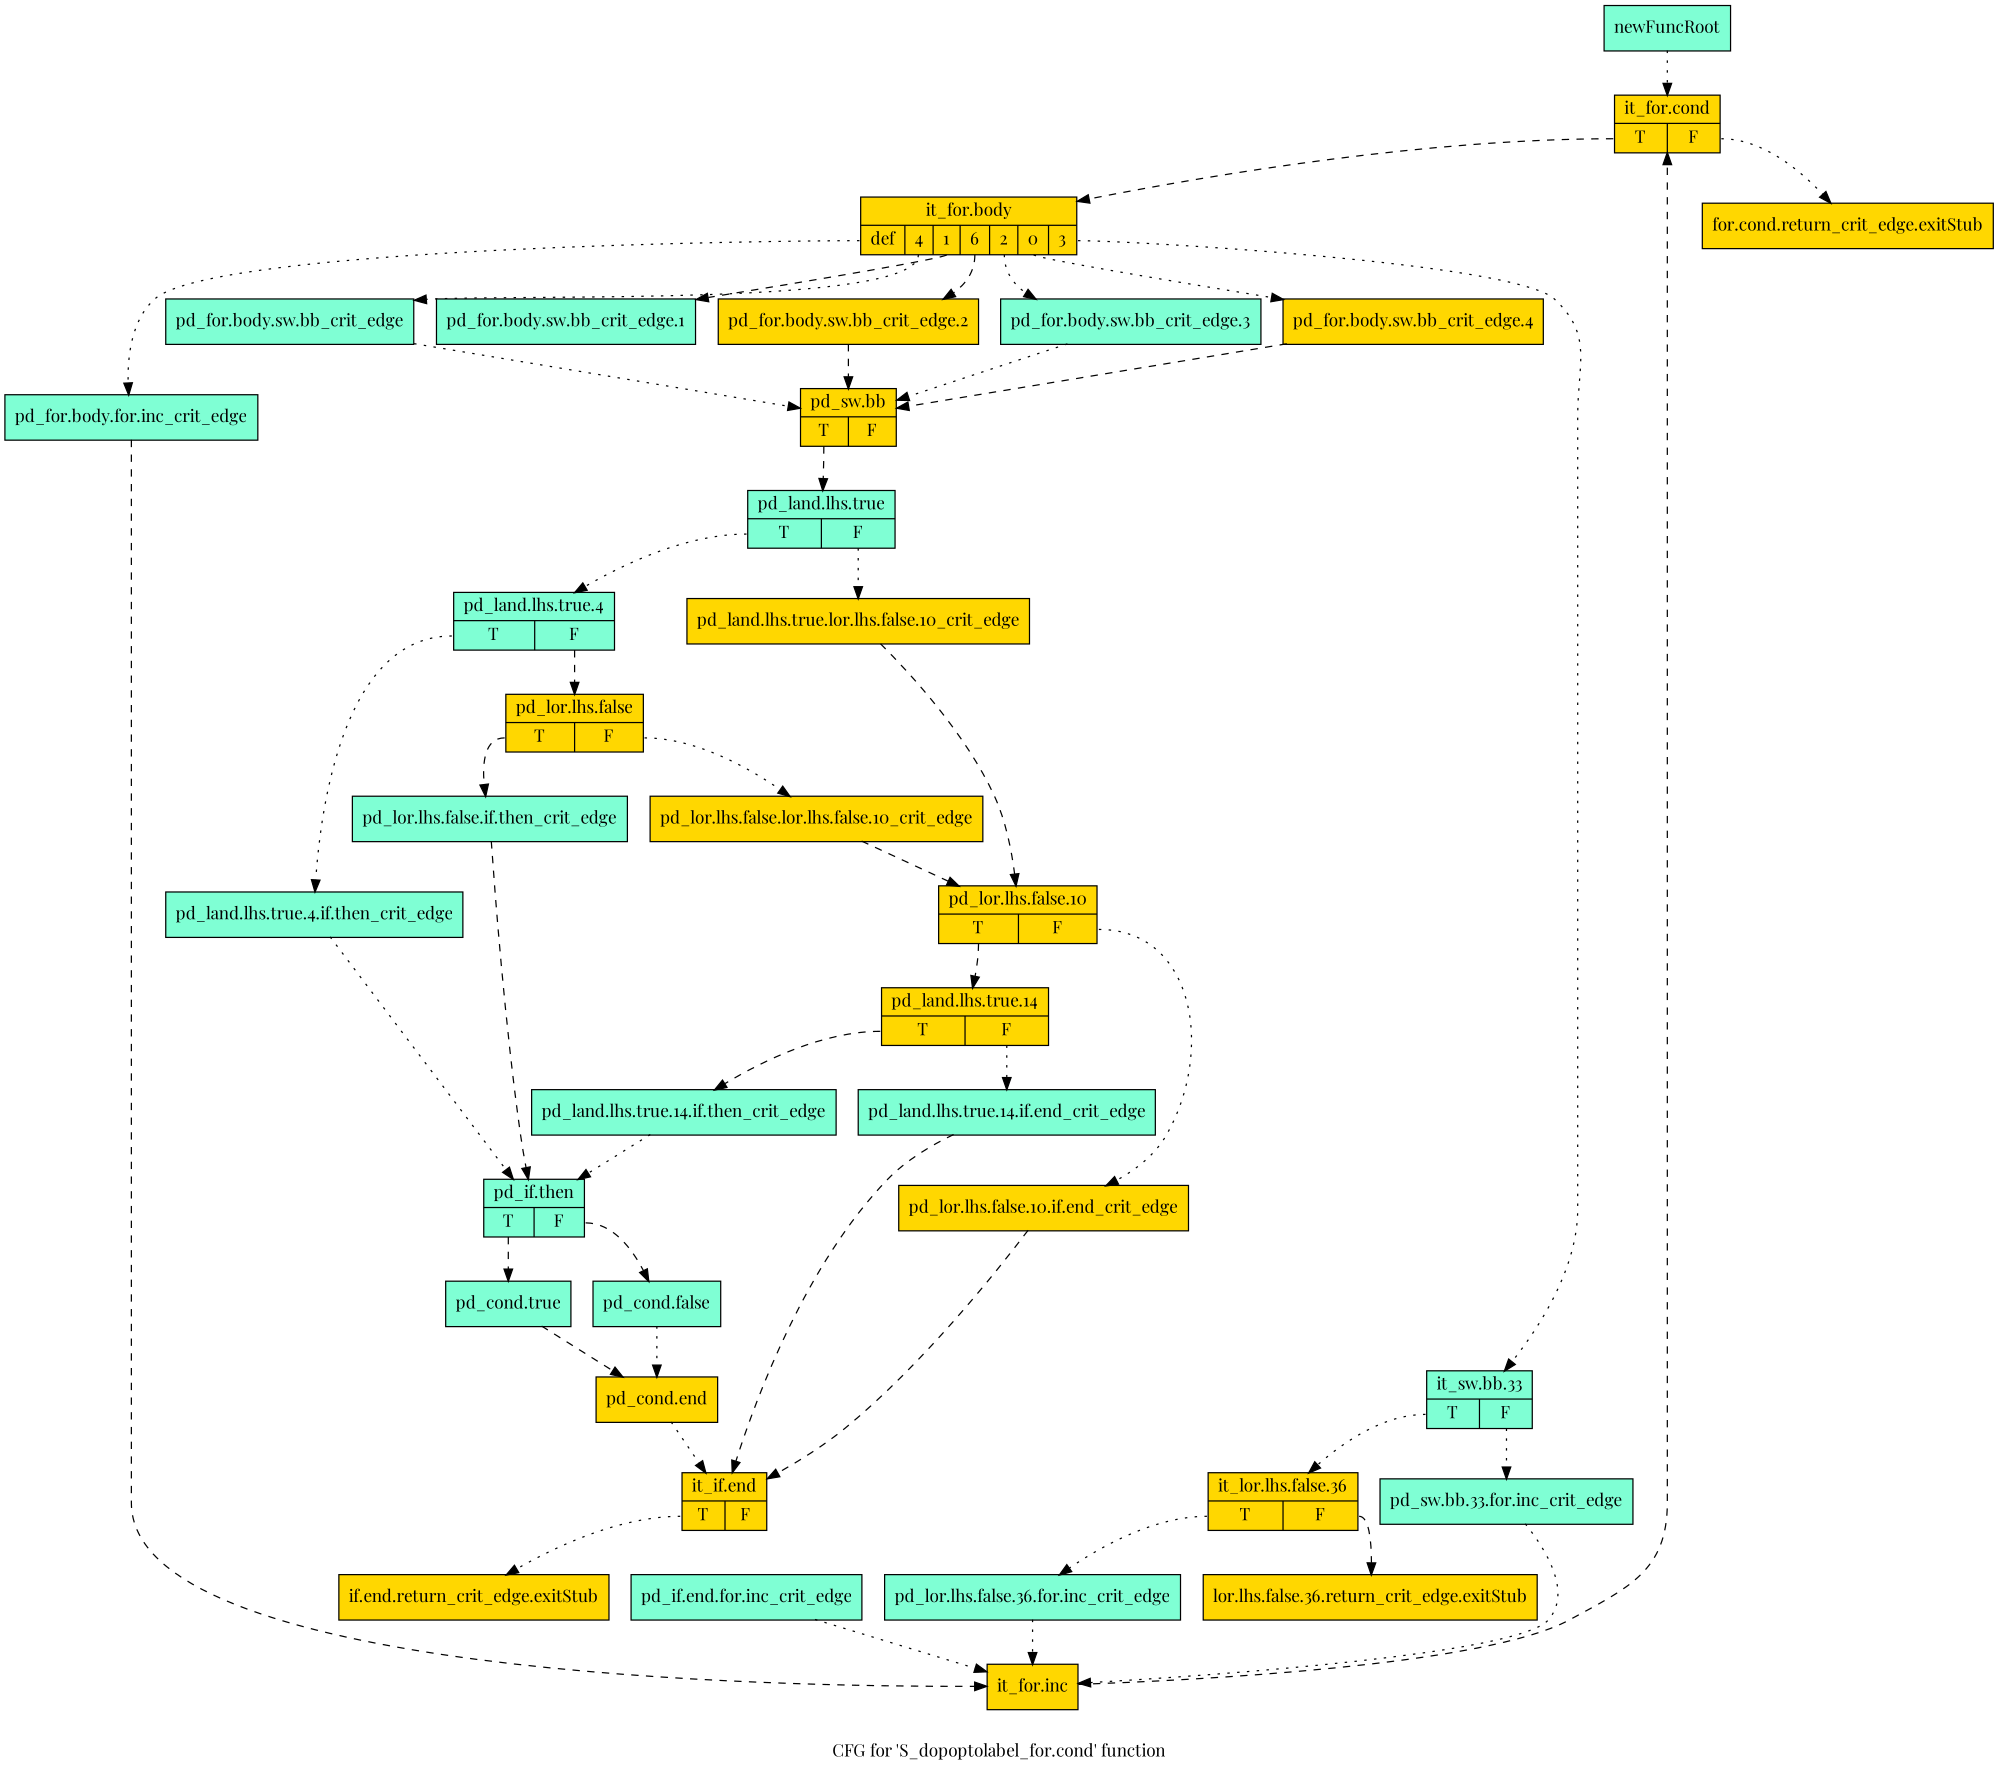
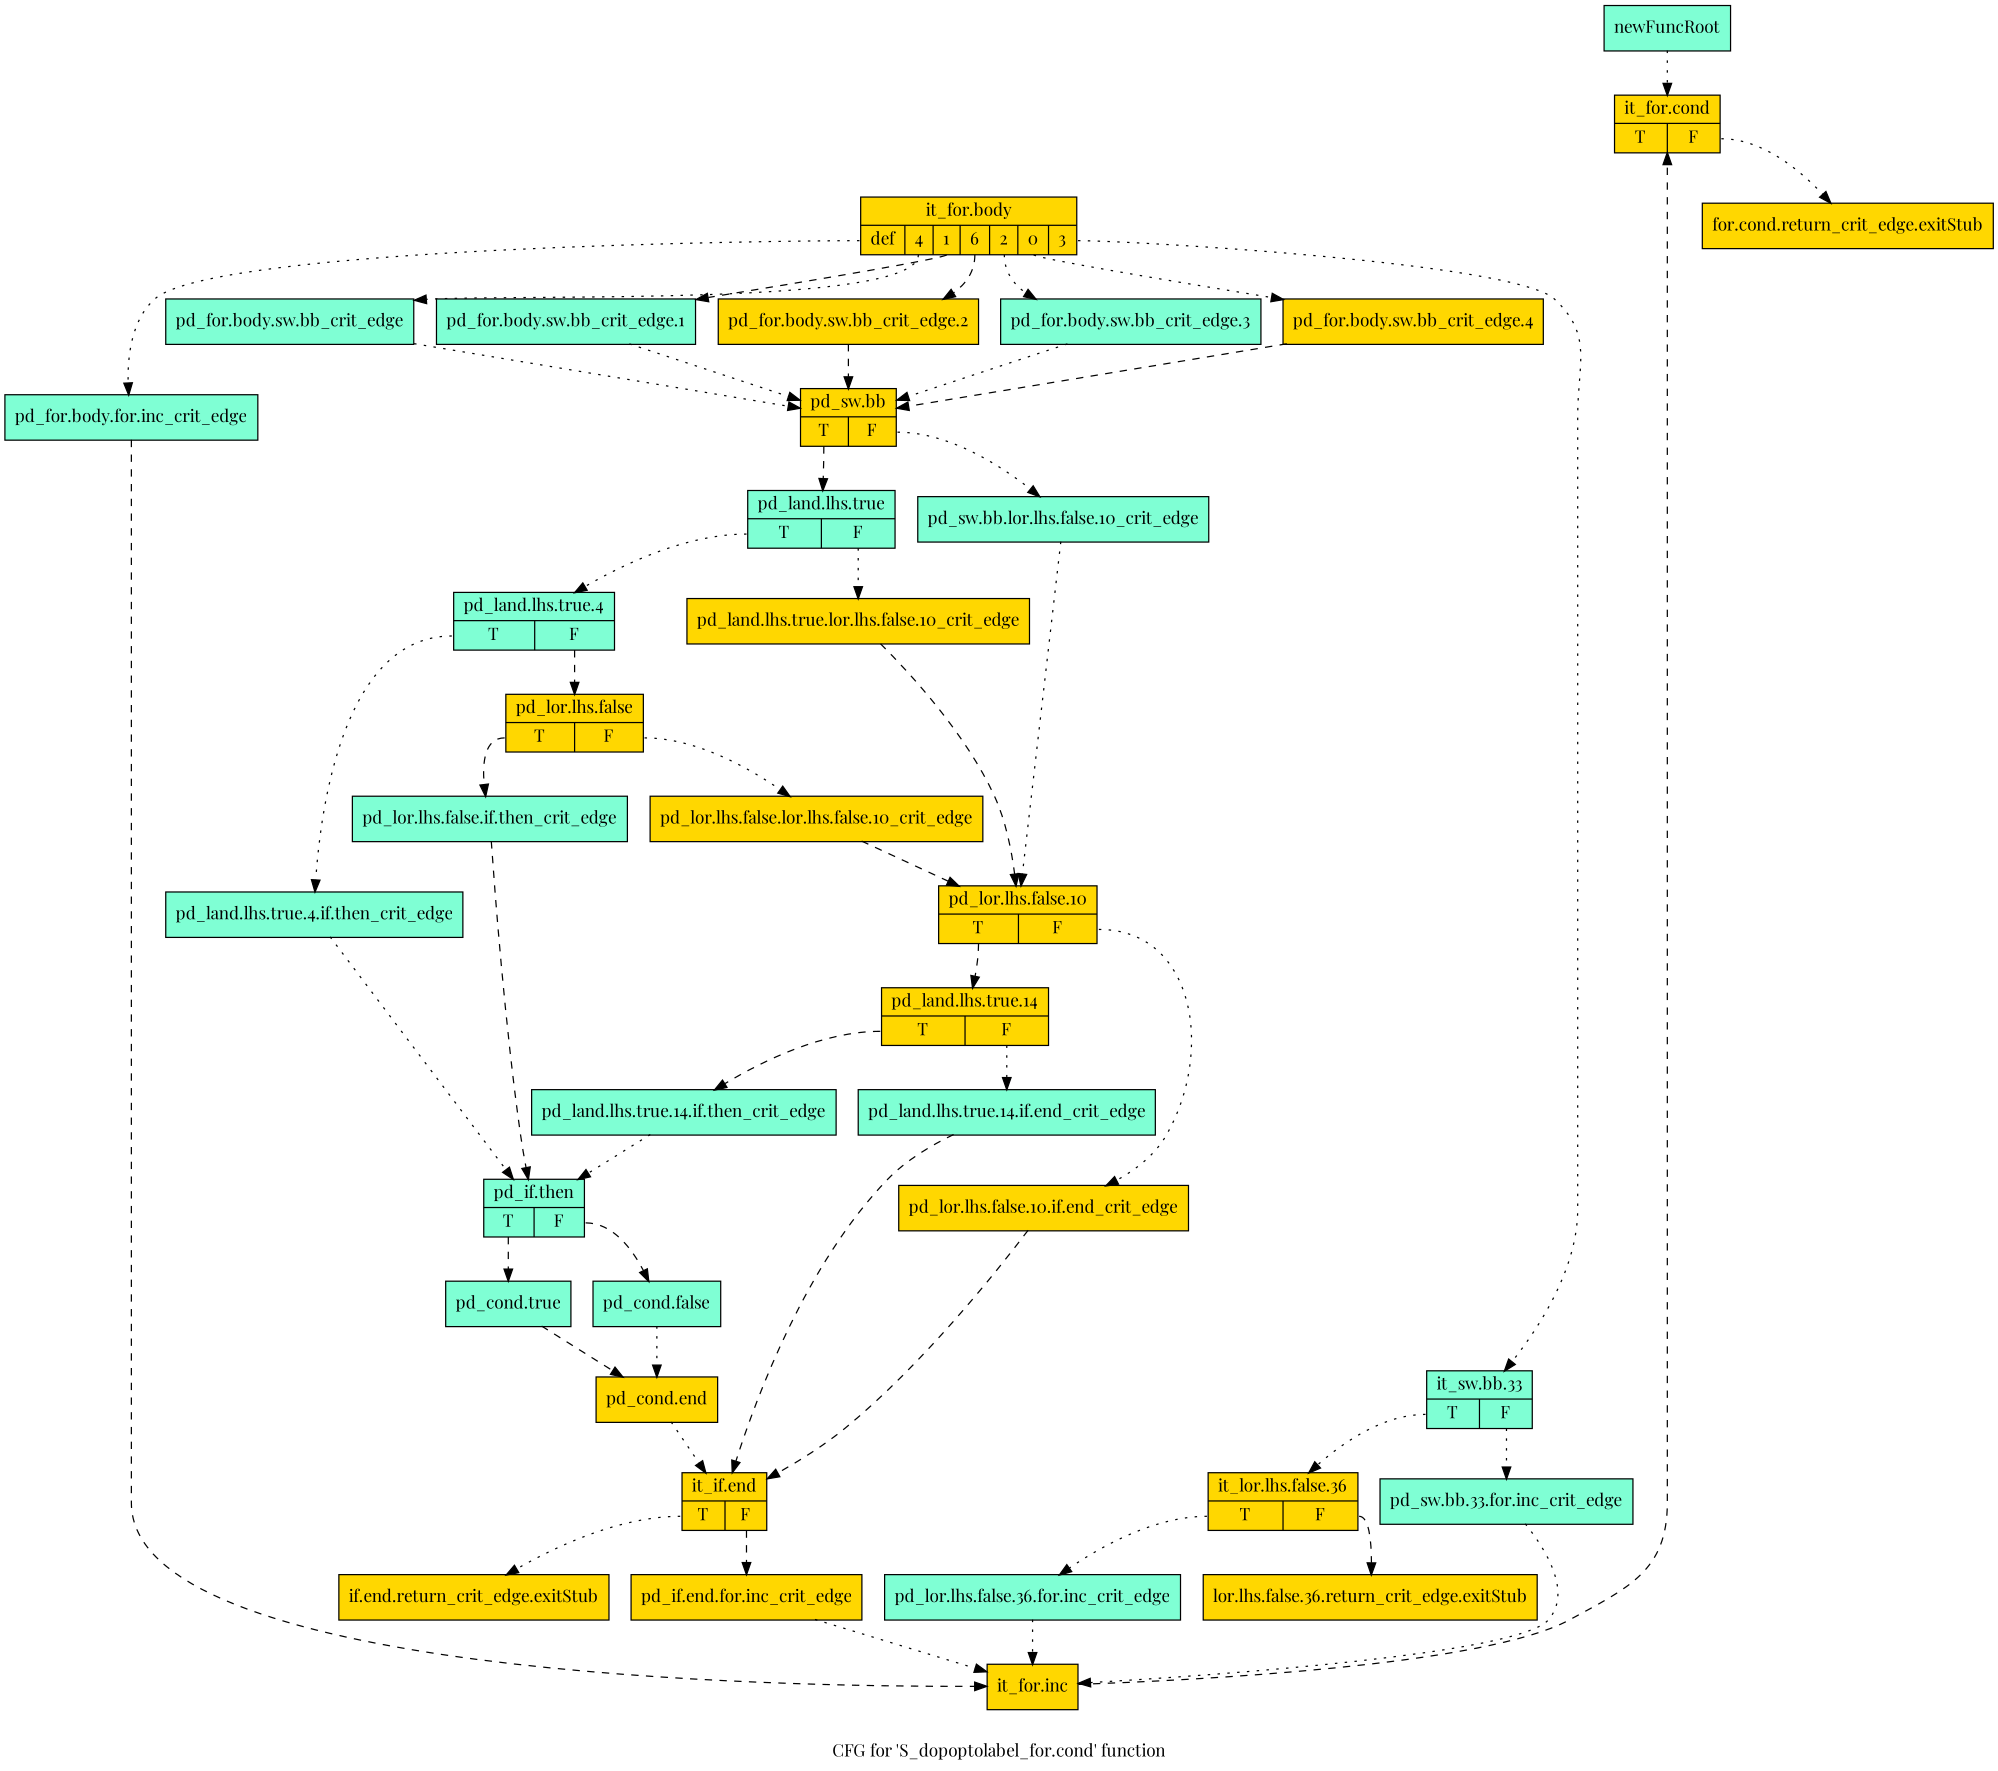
  digraph {
    fontname="Playfair Display"
    label="CFG for 'S_dopoptolabel_for.cond' function"
    node [fillcolor=gold fontname="Playfair Display" shape=record style=filled]
    edge [fontname="Playfair Display" style=dotted]
    n1 [fillcolor=aquamarine label="{newFuncRoot}"]
    n2 [label="{it_for.cond|{<s0>T|<s1>F}}"]
    n3 [label="{for.cond.return_crit_edge.exitStub}"]
    n4 [label="{it_for.body|{<s0>def|<s1>4|<s2>1|<s3>6|<s4>2|<s5>0|<s6>3}}"]
    n5 [fillcolor=aquamarine label="{pd_for.body.for.inc_crit_edge}"]
    n6 [fillcolor=aquamarine label="{pd_for.body.sw.bb_crit_edge}"]
    n7 [fillcolor=aquamarine label="{pd_for.body.sw.bb_crit_edge.1}"]
    n8 [label="{pd_for.body.sw.bb_crit_edge.2}"]
    n9 [fillcolor=aquamarine label="{pd_for.body.sw.bb_crit_edge.3}"]
    n10 [label="{pd_for.body.sw.bb_crit_edge.4}"]
    n11 [fillcolor=aquamarine label="{it_sw.bb.33|{<s0>T|<s1>F}}"]
    n12 [label="{lor.lhs.false.36.return_crit_edge.exitStub}"]
    n13 [label="{if.end.return_crit_edge.exitStub}"]
    n14 [label="{it_for.inc}"]
    n15 [label="{pd_sw.bb|{<s0>T|<s1>F}}"]
    n16 [label="{it_lor.lhs.false.36|{<s0>T|<s1>F}}"]
    n17 [fillcolor=aquamarine label="{pd_sw.bb.33.for.inc_crit_edge}"]
    n18 [fillcolor=aquamarine label="{pd_land.lhs.true|{<s0>T|<s1>F}}"]
+   n19 [fillcolor=aquamarine label="{pd_sw.bb.lor.lhs.false.10_crit_edge}"]
    n20 [fillcolor=aquamarine label="{pd_lor.lhs.false.36.for.inc_crit_edge}"]
    n21 [fillcolor=aquamarine label="{pd_land.lhs.true.4|{<s0>T|<s1>F}}"]
    n22 [label="{pd_land.lhs.true.lor.lhs.false.10_crit_edge}"]
    n23 [label="{pd_lor.lhs.false.10|{<s0>T|<s1>F}}"]
    n24 [fillcolor=aquamarine label="{pd_land.lhs.true.4.if.then_crit_edge}"]
    n25 [label="{pd_lor.lhs.false|{<s0>T|<s1>F}}"]
    n26 [label="{pd_land.lhs.true.14|{<s0>T|<s1>F}}"]
    n27 [label="{pd_lor.lhs.false.10.if.end_crit_edge}"]
    n28 [fillcolor=aquamarine label="{pd_land.lhs.true.14.if.then_crit_edge}"]
    n29 [fillcolor=aquamarine label="{pd_land.lhs.true.14.if.end_crit_edge}"]
    n30 [label="{it_if.end|{<s0>T|<s1>F}}"]
    n31 [fillcolor=aquamarine label="{pd_if.then|{<s0>T|<s1>F}}"]
    n32 [fillcolor=aquamarine label="{pd_lor.lhs.false.if.then_crit_edge}"]
    n33 [label="{pd_lor.lhs.false.lor.lhs.false.10_crit_edge}"]
    n34 [fillcolor=aquamarine label="{pd_cond.true}"]
    n35 [fillcolor=aquamarine label="{pd_cond.false}"]
-   n36 [fillcolor=aquamarine label="{pd_if.end.for.inc_crit_edge}"]
+   n36 [label="{pd_if.end.for.inc_crit_edge}"]
    n37 [label="{pd_cond.end}"]
    n1 -> n2
    n2 -> n3 [tailport=s1]
-   n2 -> n4 [style=dashed tailport=s0]
    n4 -> n5 [tailport=s0]
    n4 -> n6 [tailport=s1]
    n4 -> n7 [style=dashed tailport=s2]
    n4 -> n8 [style=dashed tailport=s3]
    n4 -> n9 [tailport=s4]
    n4 -> n10 [tailport=s5]
    n4 -> n11 [tailport=s6]
    n5 -> n14 [style=dashed]
    n6 -> n15
+   n7 -> n15
    n8 -> n15 [style=dashed]
    n9 -> n15
    n10 -> n15 [style=dashed]
    n11 -> n16 [tailport=s0]
    n11 -> n17 [tailport=s1]
    n14 -> n2 [style=dashed]
    n15 -> n18 [style=dashed tailport=s0]
+   n15 -> n19 [tailport=s1]
    n16 -> n12 [style=dashed tailport=s1]
    n16 -> n20 [tailport=s0]
    n17 -> n14
    n18 -> n21 [tailport=s0]
    n18 -> n22 [tailport=s1]
+   n19 -> n23
    n20 -> n14
    n21 -> n24 [tailport=s0]
    n21 -> n25 [style=dashed tailport=s1]
    n22 -> n23 [style=dashed]
    n23 -> n26 [style=dashed tailport=s0]
    n23 -> n27 [tailport=s1]
    n24 -> n31
    n25 -> n32 [style=dashed tailport=s0]
    n25 -> n33 [tailport=s1]
    n26 -> n28 [style=dashed tailport=s0]
    n26 -> n29 [tailport=s1]
    n27 -> n30 [style=dashed]
    n28 -> n31
    n29 -> n30 [style=dashed]
    n30 -> n13 [tailport=s0]
+   n30 -> n36 [style=dashed tailport=s1]
    n31 -> n34 [style=dashed tailport=s0]
    n31 -> n35 [style=dashed tailport=s1]
    n32 -> n31 [style=dashed]
    n33 -> n23 [style=dashed]
    n34 -> n37 [style=dashed]
    n35 -> n37
    n36 -> n14
    n37 -> n30
  }
